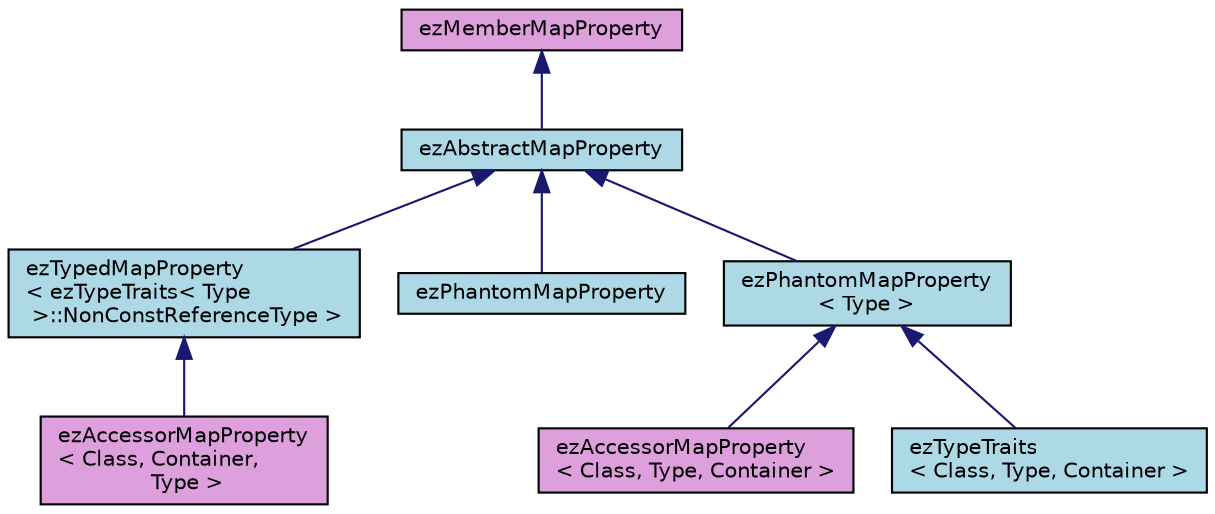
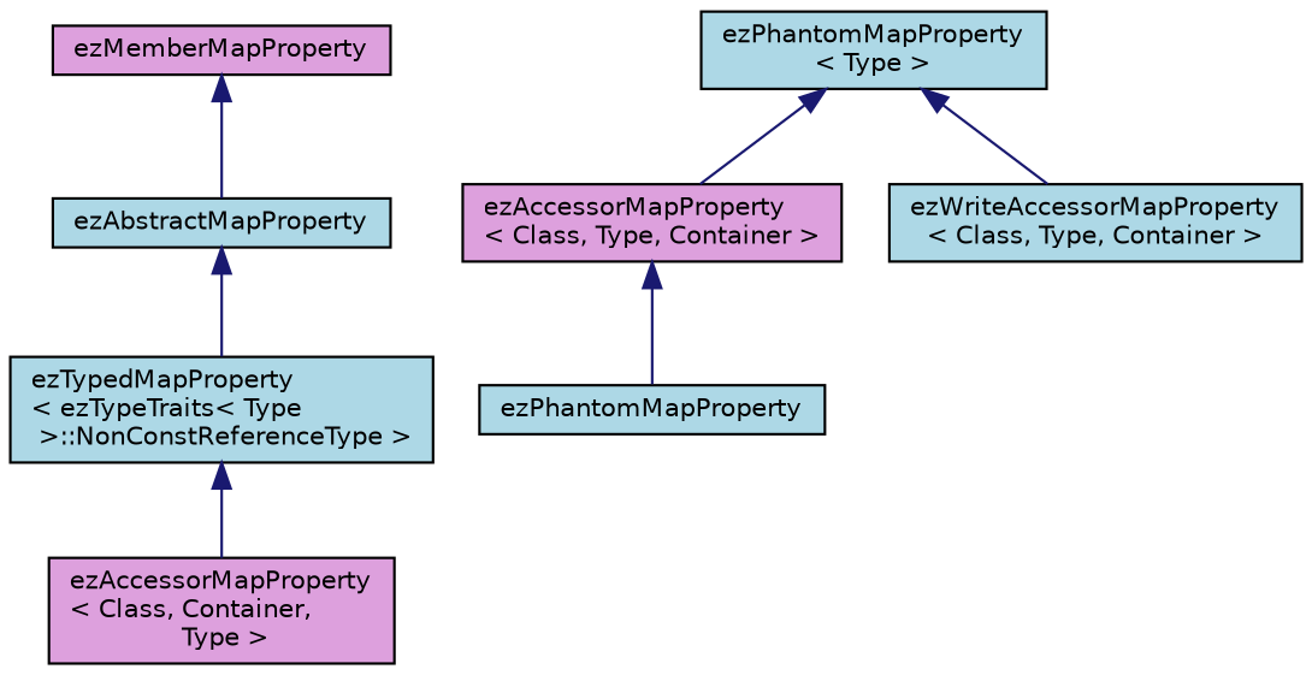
  digraph {
    rankdir=TB
    node [color=black fillcolor=lightblue fontname=Helvetica fontsize=10 shape=record style=filled]
    edge [color=midnightblue dir=back fontname=Helvetica fontsize=10 labelfontname=Helvetica labelfontsize=10 style=solid]
    n1 [fontcolor=black height=0.2 label=ezAbstractMapProperty width=0.4]
    n2 [height=0.2 label="ezTypedMapProperty\l\< ezTypeTraits\< Type\l \>::NonConstReferenceType \>" width=0.4]
    n3 [height=0.2 label=ezPhantomMapProperty width=0.4]
    n4 [height=0.2 label="ezPhantomMapProperty\l\< Type \>" width=0.4]
    n5 [fillcolor=plum height=0.2 label="ezAccessorMapProperty\l\< Class, Container,\l Type \>" width=0.4]
    n6 [fillcolor=plum height=0.2 label="ezAccessorMapProperty\l\< Class, Type, Container \>" width=0.4]
-   n7 [height=0.2 label="ezTypeTraits\l\< Class, Type, Container \>" width=0.4]
+   n7 [height=0.2 label="ezWriteAccessorMapProperty\l\< Class, Type, Container \>" width=0.4]
    n8 [fillcolor=plum height=0.2 label=ezMemberMapProperty width=0.4]
    n1 -> n2
-   n1 -> n3
-   n1 -> n4
+   n6 -> n3
    n2 -> n5
    n4 -> n6
    n4 -> n7
    n8 -> n1
  }
